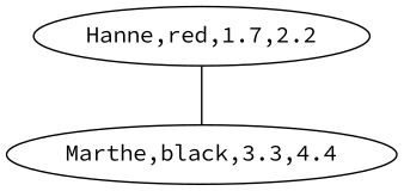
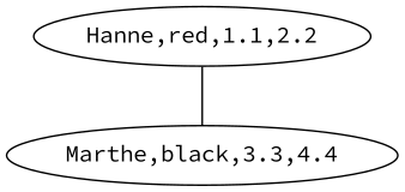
  graph {
    fontname="Source Code Pro"
    node [regular=0 fontname="Source Code Pro"]
-   n1 [label="Hanne,red,1.7,2.2"]
+   n1 [label="Hanne,red,1.1,2.2"]
    n2 [label="Marthe,black,3.3,4.4"]
    n1 -- n2 [fontname="Source Code Pro"]
  }
